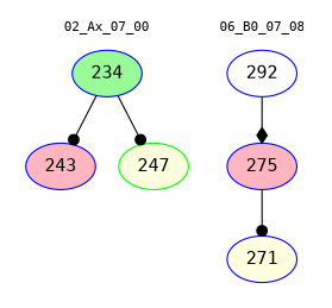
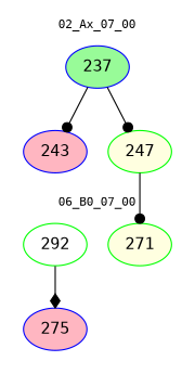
  digraph {
    fontname="DejaVu Sans Mono"
    node [color=blue fillcolor=lightpink fontname="DejaVu Sans Mono" style=filled]
    edge [arrowhead=dot color=black fontname="DejaVu Sans Mono"]
-   n1 [fillcolor=palegreen label=234]
+   n1 [fillcolor=palegreen label=237]
    n2 [label=243]
    n3 [color=green fillcolor=lightyellow label=247]
    n4 [label=275]
-   n5 [fillcolor=lightyellow label=271]
-   n6 [fillcolor=white label=292]
+   n5 [color=green fillcolor=lightyellow label=271]
+   n6 [color=green fillcolor=white label=292]
    subgraph cluster_1 {
      color=white
      fontsize=10
      label="02_Ax_07_00"
      n1
      n2
      n3
    }
    subgraph cluster_2 {
      color=white
      fontsize=10
-     label="06_B0_07_08"
+     label="06_B0_07_00"
      n4
      n5
      n6
    }
    n1 -> n2
    n1 -> n3
-   n4 -> n5
+   n3 -> n5
    n6 -> n4 [arrowhead=diamond]
  }
